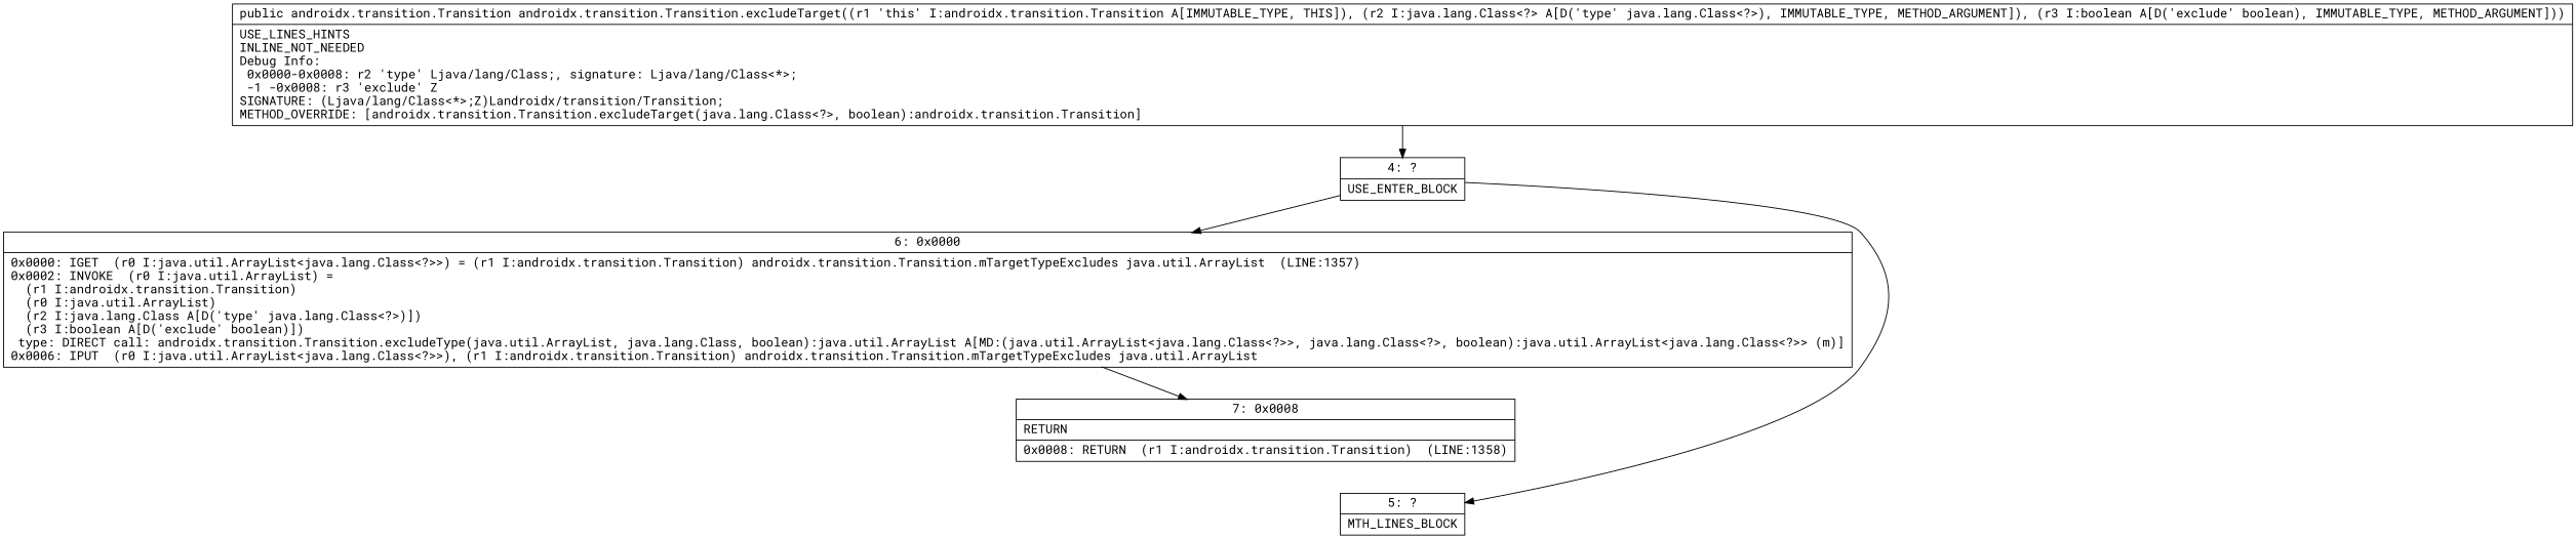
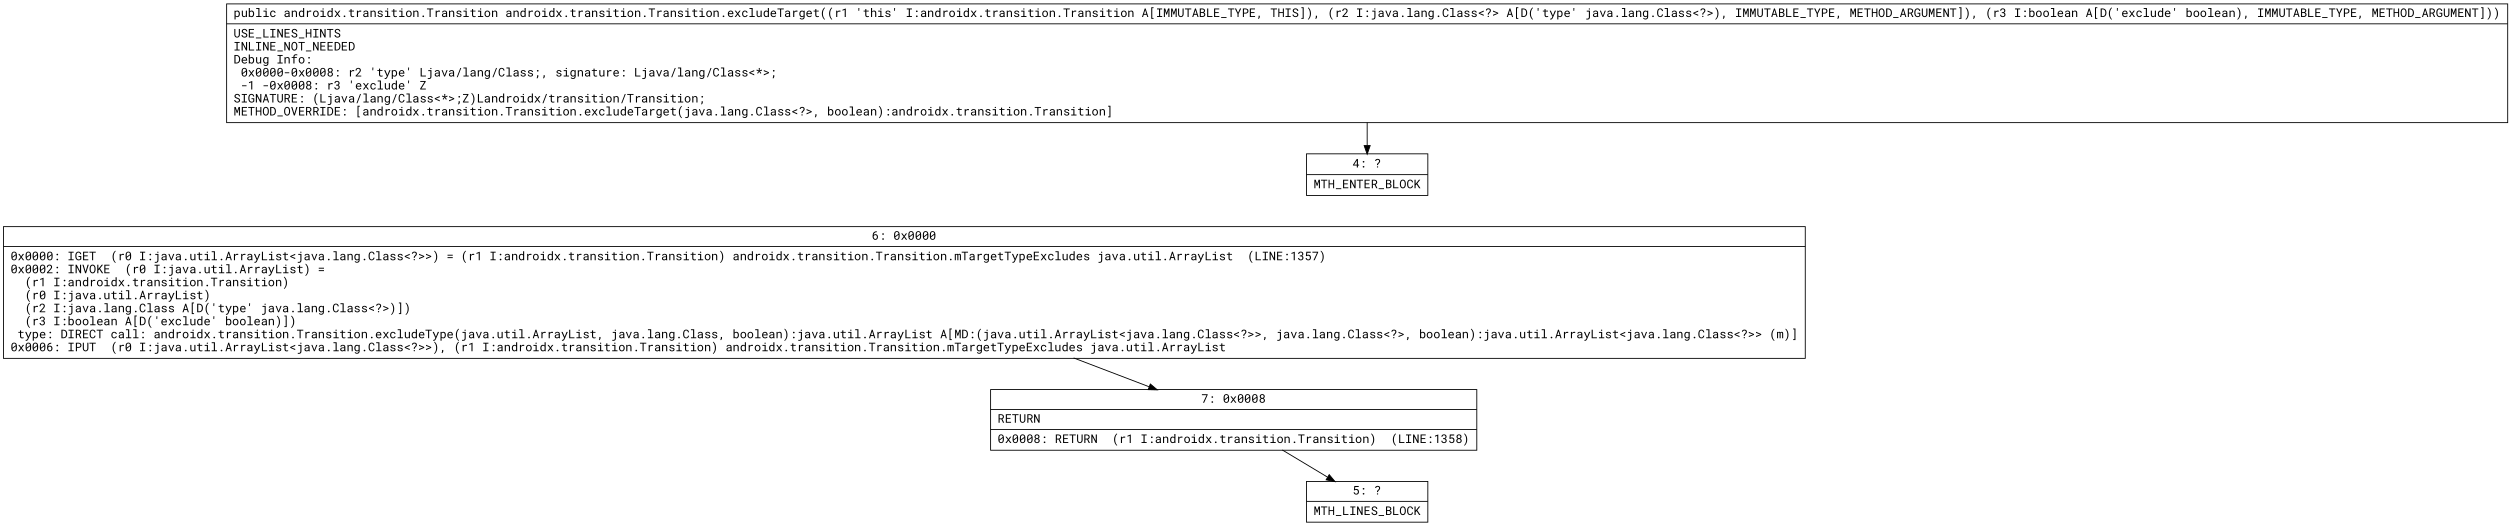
  digraph {
    fontname="Roboto Mono"
    node [fontname="Roboto Mono" shape=record]
    edge [fontname="Roboto Mono"]
-   n1 [label="{4\:\ ?|USE_ENTER_BLOCK\l}"]
+   n1 [label="{4\:\ ?|MTH_ENTER_BLOCK\l}"]
    n2 [label="{6\:\ 0x0000|0x0000: IGET  (r0 I:java.util.ArrayList\<java.lang.Class\<?\>\>) = (r1 I:androidx.transition.Transition) androidx.transition.Transition.mTargetTypeExcludes java.util.ArrayList  (LINE:1357)\l0x0002: INVOKE  (r0 I:java.util.ArrayList) = \l  (r1 I:androidx.transition.Transition)\l  (r0 I:java.util.ArrayList)\l  (r2 I:java.lang.Class A[D('type' java.lang.Class\<?\>)])\l  (r3 I:boolean A[D('exclude' boolean)])\l type: DIRECT call: androidx.transition.Transition.excludeType(java.util.ArrayList, java.lang.Class, boolean):java.util.ArrayList A[MD:(java.util.ArrayList\<java.lang.Class\<?\>\>, java.lang.Class\<?\>, boolean):java.util.ArrayList\<java.lang.Class\<?\>\> (m)]\l0x0006: IPUT  (r0 I:java.util.ArrayList\<java.lang.Class\<?\>\>), (r1 I:androidx.transition.Transition) androidx.transition.Transition.mTargetTypeExcludes java.util.ArrayList \l}"]
    n3 [label="{7\:\ 0x0008|RETURN\l|0x0008: RETURN  (r1 I:androidx.transition.Transition)  (LINE:1358)\l}"]
    n4 [label="{5\:\ ?|MTH_LINES_BLOCK\l}"]
    n5 [label="{public androidx.transition.Transition androidx.transition.Transition.excludeTarget((r1 'this' I:androidx.transition.Transition A[IMMUTABLE_TYPE, THIS]), (r2 I:java.lang.Class\<?\> A[D('type' java.lang.Class\<?\>), IMMUTABLE_TYPE, METHOD_ARGUMENT]), (r3 I:boolean A[D('exclude' boolean), IMMUTABLE_TYPE, METHOD_ARGUMENT]))  | USE_LINES_HINTS\lINLINE_NOT_NEEDED\lDebug Info:\l  0x0000\-0x0008: r2 'type' Ljava\/lang\/Class;, signature: Ljava\/lang\/Class\<*\>;\l  \-1 \-0x0008: r3 'exclude' Z\lSIGNATURE: (Ljava\/lang\/Class\<*\>;Z)Landroidx\/transition\/Transition;\lMETHOD_OVERRIDE: [androidx.transition.Transition.excludeTarget(java.lang.Class\<?\>, boolean):androidx.transition.Transition]\l}"]
-   n1 -> n2
    n2 -> n3
-   n1 -> n4
+   n3 -> n4
    n5 -> n1
  }
